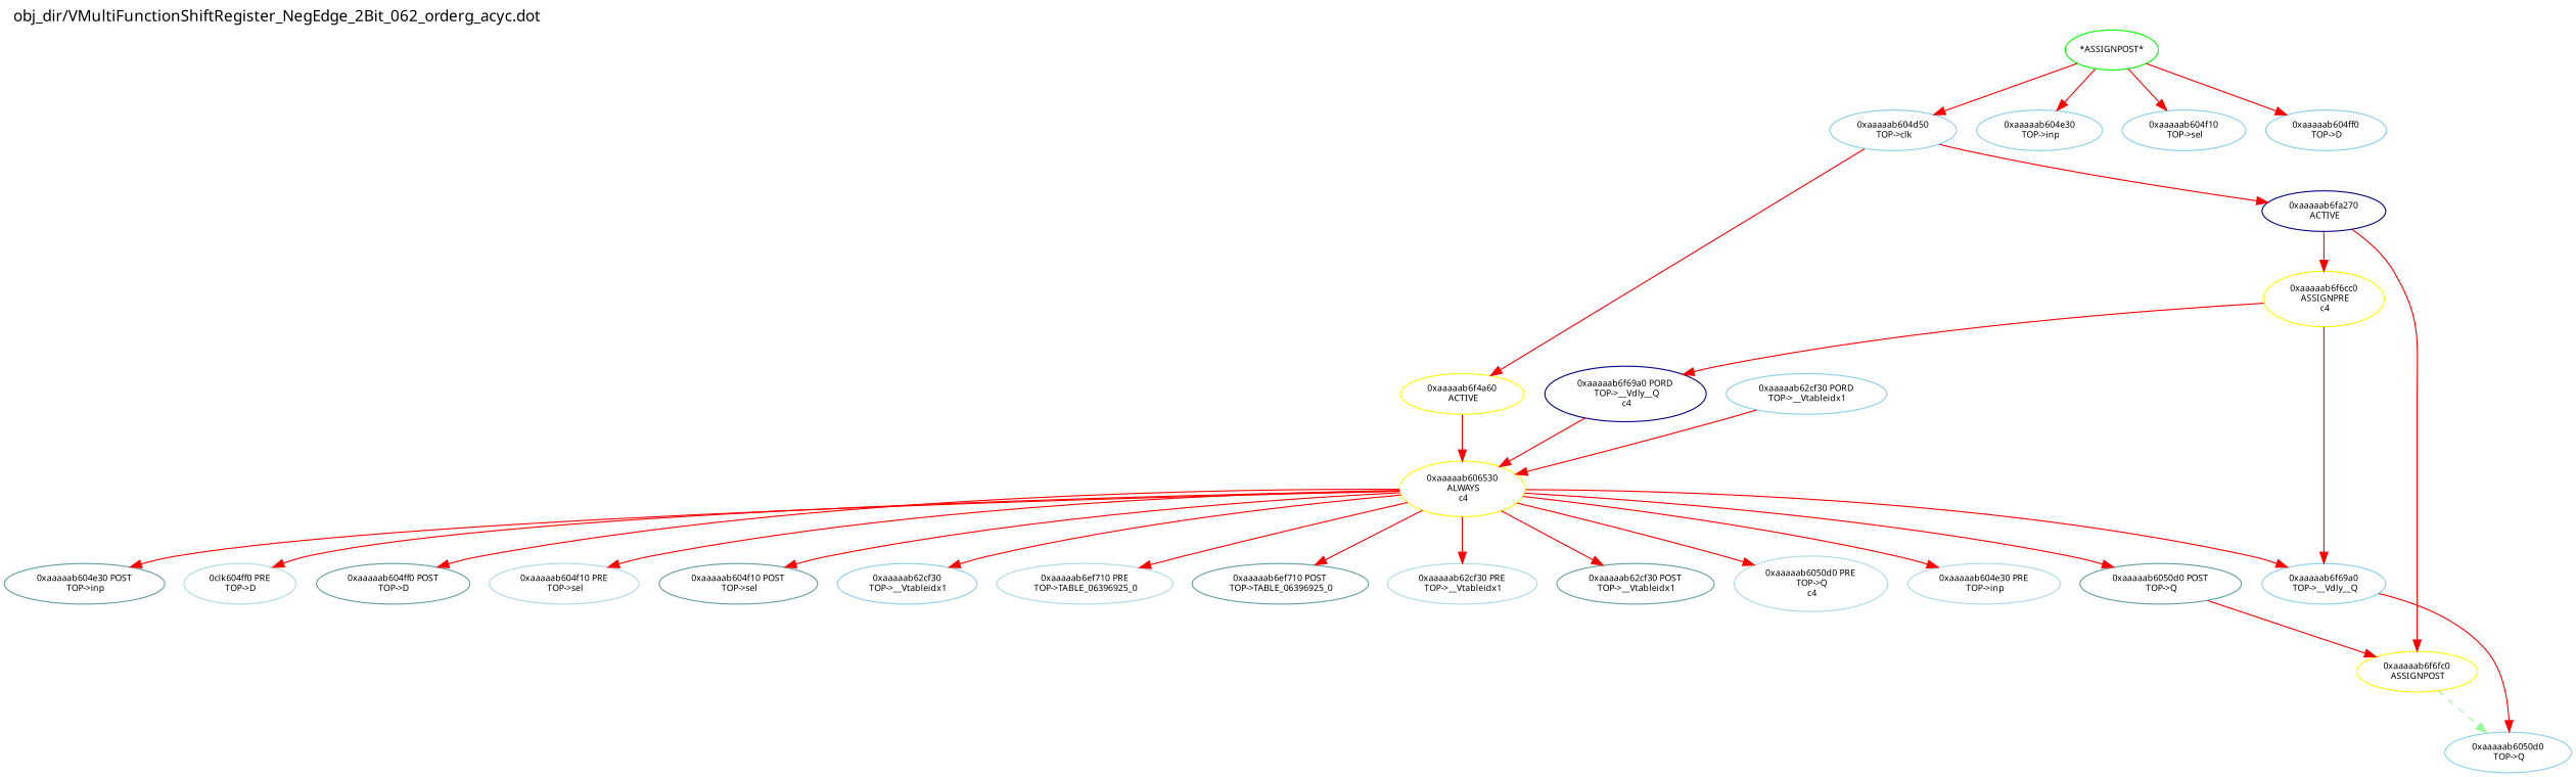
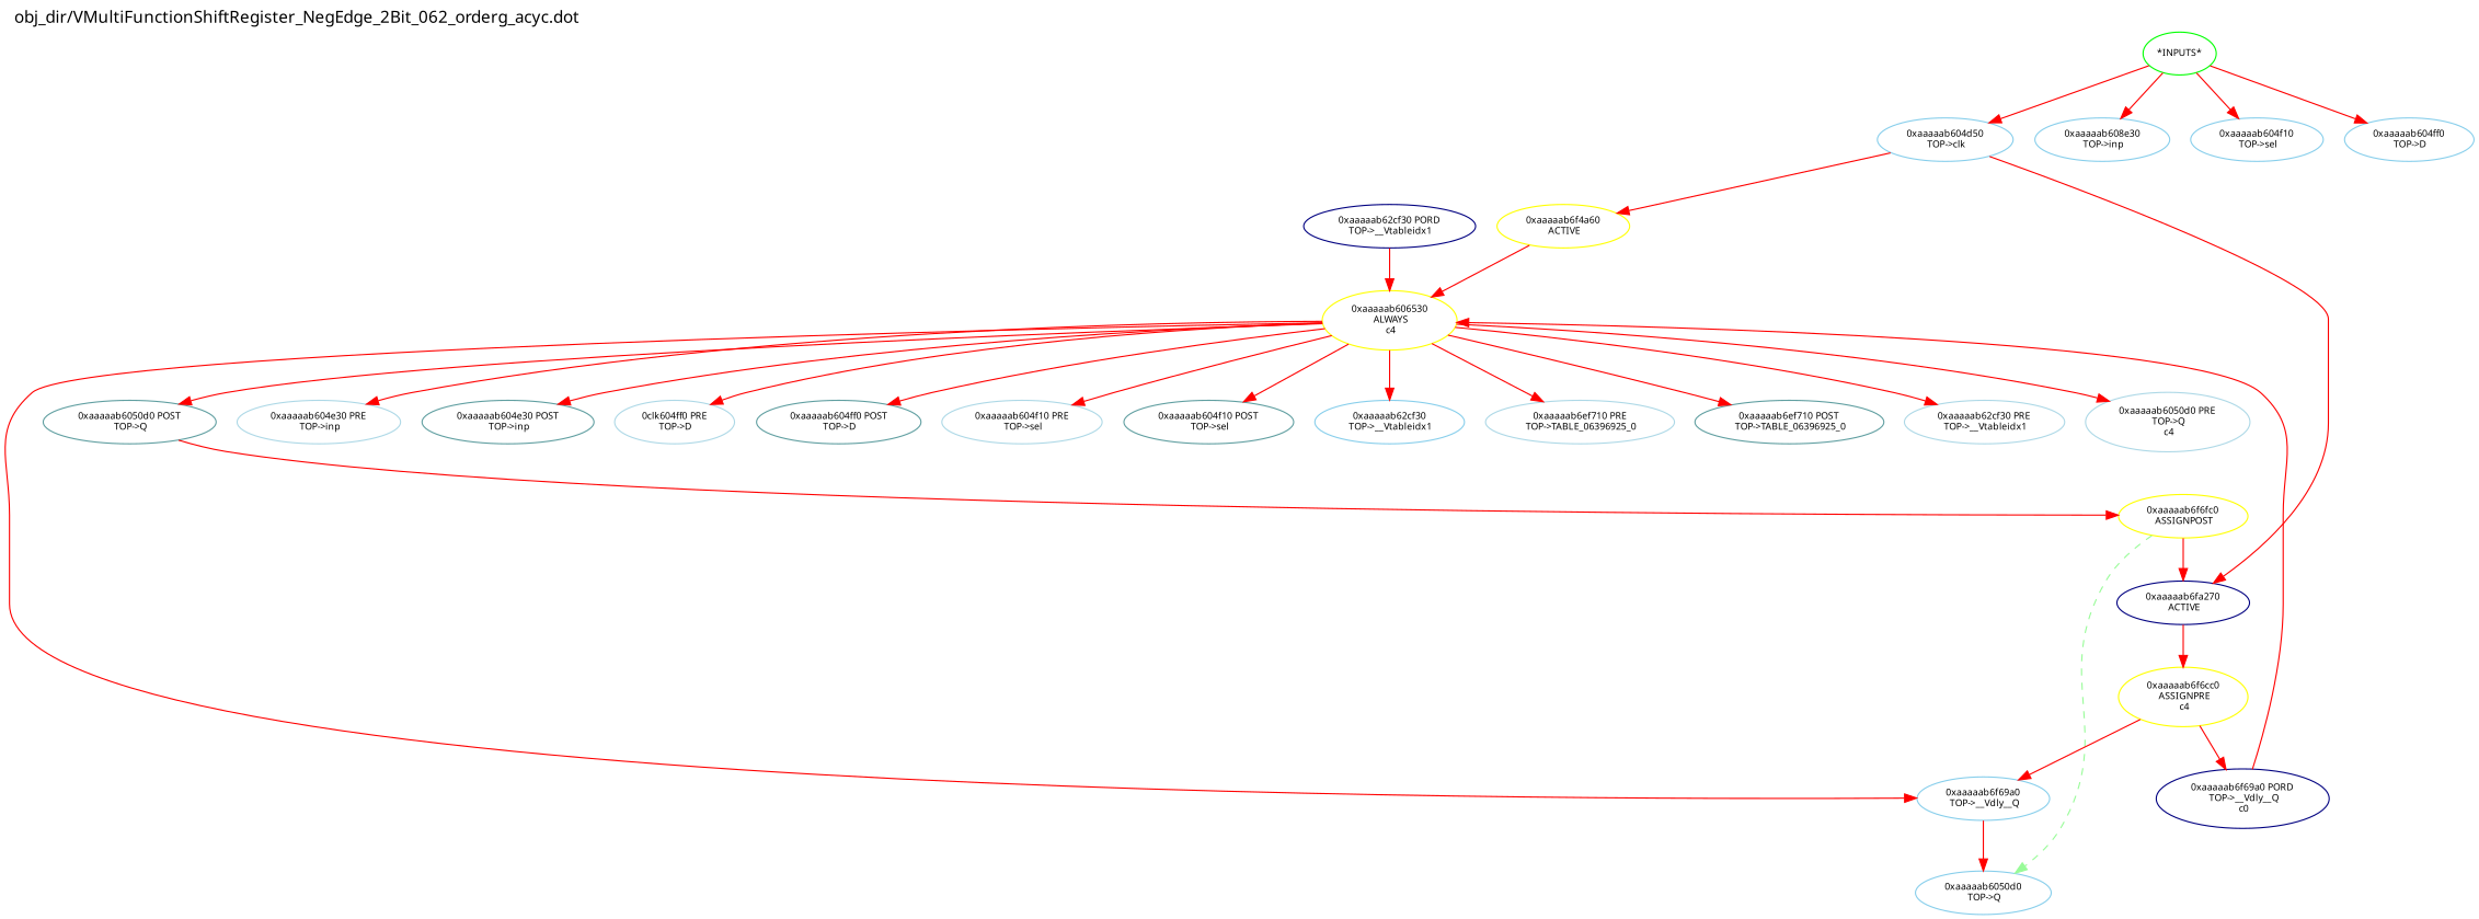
  digraph {
    fontname="Noto Sans"
    label="obj_dir/VMultiFunctionShiftRegister_NegEdge_2Bit_062_orderg_acyc.dot"
    labeljust=l
    labelloc=t
    rankdir=TB
    node [color=skyblue fontname="Noto Sans" fontsize=8]
    edge [color=red fontname="Noto Sans" fontsize=8 weight=32]
-   n1 [color=green label="*ASSIGNPOST*"]
+   n1 [color=green label="*INPUTS*"]
    n2 [label="0xaaaaab604d50\n TOP->clk"]
-   n3 [label="0xaaaaab604e30\n TOP->inp"]
+   n3 [label="0xaaaaab608e30\n TOP->inp"]
    n4 [label="0xaaaaab604f10\n TOP->sel"]
    n5 [label="0xaaaaab604ff0\n TOP->D"]
    n6 [color=yellow label="0xaaaaab6f4a60\n ACTIVE"]
    n7 [color=NavyBlue label="0xaaaaab6fa270\n ACTIVE"]
    n8 [color=yellow label="0xaaaaab606530\n ALWAYS\n c4"]
    n9 [color=yellow label="0xaaaaab6f6fc0\n ASSIGNPOST"]
    n10 [color=yellow label="0xaaaaab6f6cc0\n ASSIGNPRE\n c4"]
    n11 [color=lightblue label="0xaaaaab6050d0 PRE\n TOP->Q\n c4"]
    n12 [color=CadetBlue label="0xaaaaab6050d0 POST\n TOP->Q"]
    n13 [color=lightblue label="0xaaaaab604e30 PRE\n TOP->inp"]
    n14 [color=CadetBlue label="0xaaaaab604e30 POST\n TOP->inp"]
    n15 [color=lightblue label="0clk604ff0 PRE\n TOP->D"]
    n16 [color=CadetBlue label="0xaaaaab604ff0 POST\n TOP->D"]
    n17 [color=lightblue label="0xaaaaab604f10 PRE\n TOP->sel"]
    n18 [color=CadetBlue label="0xaaaaab604f10 POST\n TOP->sel"]
    n19 [label="0xaaaaab62cf30\n TOP->__Vtableidx1"]
    n20 [color=lightblue label="0xaaaaab6ef710 PRE\n TOP->TABLE_06396925_0"]
    n21 [color=CadetBlue label="0xaaaaab6ef710 POST\n TOP->TABLE_06396925_0"]
    n22 [color=lightblue label="0xaaaaab62cf30 PRE\n TOP->__Vtableidx1"]
-   n23 [color=CadetBlue label="0xaaaaab62cf30 POST\n TOP->__Vtableidx1"]
    n24 [label="0xaaaaab6f69a0\n TOP->__Vdly__Q"]
    n25 [label="0xaaaaab6050d0\n TOP->Q"]
-   n26 [label="0xaaaaab62cf30 PORD\n TOP->__Vtableidx1"]
-   n27 [color=NavyBlue label="0xaaaaab6f69a0 PORD\n TOP->__Vdly__Q\n c4"]
+   n26 [color=NavyBlue label="0xaaaaab62cf30 PORD\n TOP->__Vtableidx1"]
+   n27 [color=NavyBlue label="0xaaaaab6f69a0 PORD\n TOP->__Vdly__Q\n c0"]
    n1 -> n2 [weight=1]
    n1 -> n3 [weight=1]
    n1 -> n4 [weight=1]
    n1 -> n5 [weight=1]
    n2 -> n6 [weight=8]
    n2 -> n7 [weight=8]
    n6 -> n8
-   n7 -> n9
+   n9 -> n7
    n7 -> n10
    n8 -> n11
    n8 -> n12 [weight=2]
    n8 -> n13
    n8 -> n14 [weight=2]
    n8 -> n15
    n8 -> n16 [weight=2]
    n8 -> n17
    n8 -> n18 [weight=2]
    n8 -> n19
    n8 -> n20
    n8 -> n21 [weight=2]
    n8 -> n22
-   n8 -> n23 [weight=2]
    n8 -> n24
    n9 -> n25 [color=PaleGreen style=dashed weight=1]
    n10 -> n24
    n10 -> n27
    n12 -> n9 [weight=2]
    n24 -> n25 [weight=8]
    n26 -> n8
    n27 -> n8
  }
